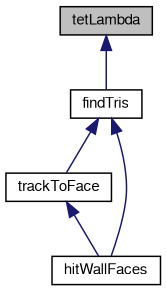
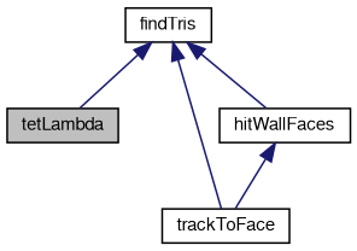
  digraph {
    rankdir=TB
    node [color=black fontname=FreeSans fontsize=10 shape=record]
    edge [color=midnightblue dir=back fontname=FreeSans fontsize=10 labelfontname=FreeSans labelfontsize=10 style=solid]
    n1 [fillcolor=grey75 fontcolor=black height=0.2 label=tetLambda style=filled width=0.4]
    n2 [height=0.2 label=findTris width=0.4]
    n3 [height=0.2 label=trackToFace width=0.4]
    n4 [height=0.2 label=hitWallFaces width=0.4]
-   n1 -> n2
+   n2 -> n1
    n2 -> n3
    n2 -> n4
-   n3 -> n4
+   n4 -> n3
  }
